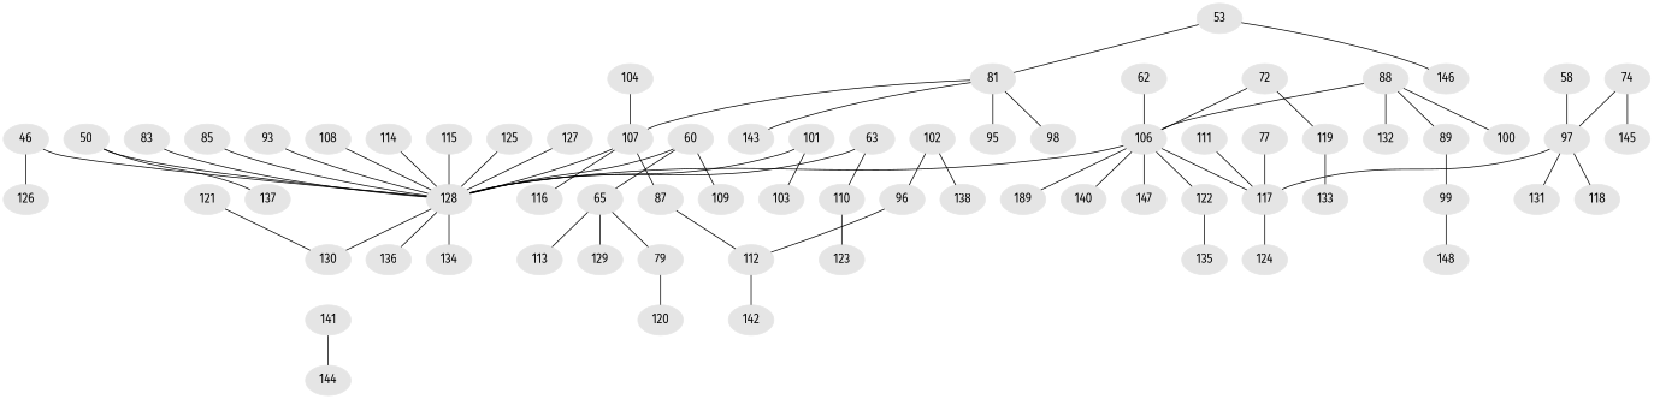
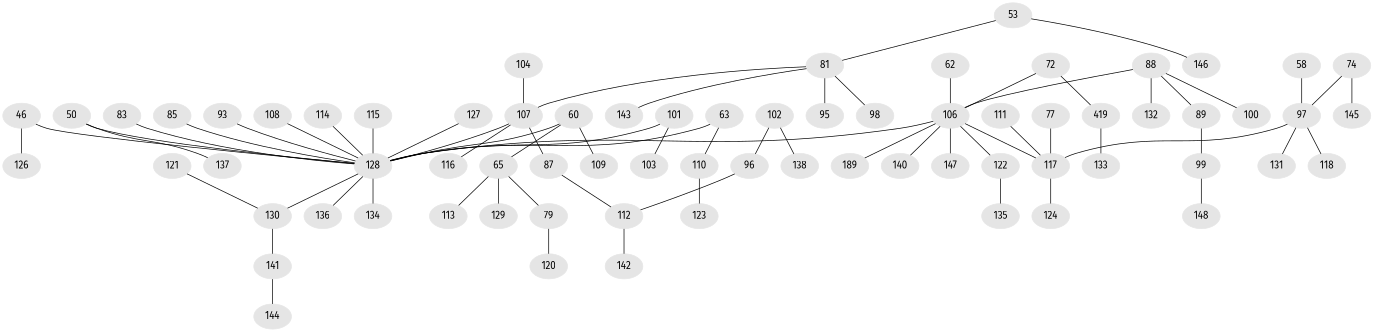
  graph {
    fontname="Fira Sans"
    node [color=gray90 fontname="Fira Sans" style=filled]
    edge [fontname="Fira Sans"]
    46
    126
    128 [super="+2+12+4+7+31+84+14+39+20+29+59+90+24+43"]
    130
    134
    136
    50
    137
    81 [super="+22+28+36+44+47+67"]
    95
    98
    107 [super="+86"]
    143
    53
    146
    97 [super="+57+70"]
    117 [super="+25+51"]
    118
    131
    58
    60 [super="+38+26+35"]
    65 [super="+61"]
    109
    79
    113
    129
    106 [super="+68+73+92+94+82"]
    122
    n29 [label=189]
    140
    147
    62
    63
    110
    123
    120
    72
-   119
+   119 [label=419]
    133
    74
    145
    124
    77
    87
    116
    83
    85
    112 [super="+18+27+45+66+80"]
    142
    88 [super="+75"]
    89
    100
    132
    99
    148
    93
    96
    101
    103
    102
    138
    104
    135
    108
    111
    114
    115
    121
-   125
    127
    141
    144
    46 -- 126
    46 -- 128
    128 -- 130
    128 -- 134
    128 -- 136
+   130 -- 141
    50 -- 128
    50 -- 137
    81 -- 95
    81 -- 98
    81 -- 107
    81 -- 143
    107 -- 128
    107 -- 87
    107 -- 116
    53 -- 81
    53 -- 146
    97 -- 117
    97 -- 118
    97 -- 131
    117 -- 124
    58 -- 97
    60 -- 128
    60 -- 65
    60 -- 109
    65 -- 79
    65 -- 113
    65 -- 129
    79 -- 120
    106 -- 128
    106 -- 117
    106 -- 122
    106 -- n29
    106 -- 140
    106 -- 147
    122 -- 135
    62 -- 106
    63 -- 128
    63 -- 110
    110 -- 123
    72 -- 106
    72 -- 119
    119 -- 133
    74 -- 97
    74 -- 145
    77 -- 117
    87 -- 112
    83 -- 128
    85 -- 128
    112 -- 142
    88 -- 106
    88 -- 89
    88 -- 100
    88 -- 132
    89 -- 99
    99 -- 148
    93 -- 128
    96 -- 112
    101 -- 128
    101 -- 103
    102 -- 96
    102 -- 138
    104 -- 107
    108 -- 128
    111 -- 117
    114 -- 128
    115 -- 128
    121 -- 130
-   125 -- 128
    127 -- 128
    141 -- 144
  }
